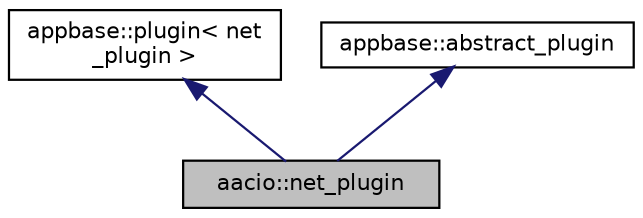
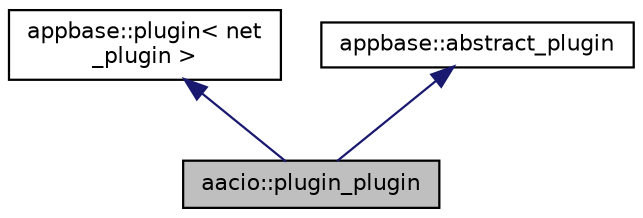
  digraph {
    node [color=black fillcolor=white fontname=Helvetica fontsize=10 shape=record style=filled]
    edge [color=midnightblue dir=back fontname=Helvetica fontsize=10 labelfontname=Helvetica labelfontsize=10 style=solid]
-   n1 [fillcolor=grey75 fontcolor=black height=0.2 label="aacio::net_plugin" width=0.4]
+   n1 [fillcolor=grey75 fontcolor=black height=0.2 label="aacio::plugin_plugin" width=0.4]
    n2 [height=0.2 label="appbase::plugin\< net\l_plugin \>" width=0.4]
    n3 [height=0.2 label="appbase::abstract_plugin" width=0.4]
    n2 -> n1
    n3 -> n1
  }
